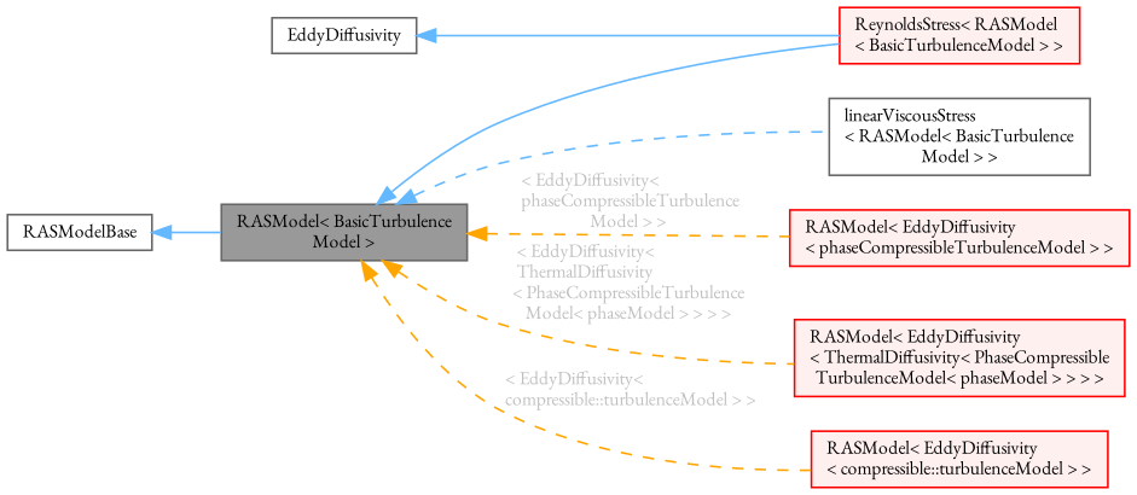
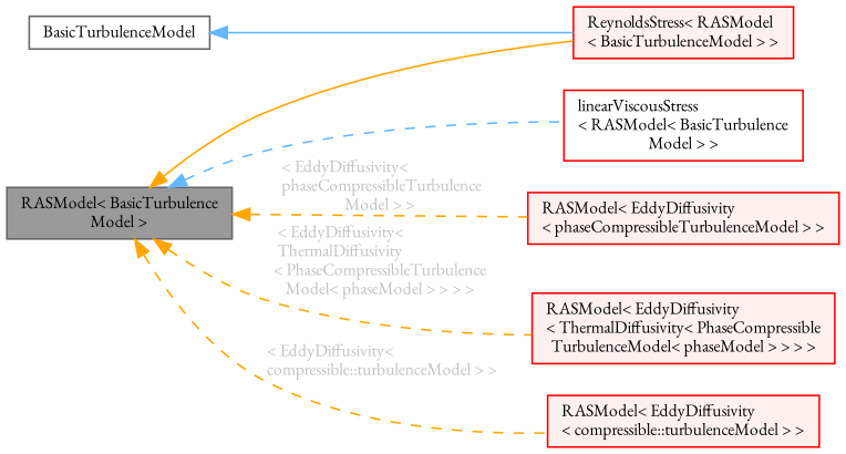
  digraph {
    fontname="EB Garamond"
    rankdir=LR
    node [color=gray40 fillcolor="#FFF0F0" fontname="EB Garamond" fontsize=10 shape=box style=filled]
    edge [color=steelblue1 dir=back fontname="EB Garamond" fontsize=10 labelfontname=Helvetica labelfontsize=10 style=dashed]
    n1 [fillcolor=grey60 fontcolor=black height=0.2 label="RASModel\< BasicTurbulence\lModel \>" width=0.4]
    n2 [color=red height=0.2 label="ReynoldsStress\< RASModel\l\< BasicTurbulenceModel \> \>" width=0.4]
-   n3 [fillcolor=white height=0.2 label="linearViscousStress\l\< RASModel\< BasicTurbulence\lModel \> \>" width=0.4]
+   n3 [color=red fillcolor=white height=0.2 label="linearViscousStress\l\< RASModel\< BasicTurbulence\lModel \> \>" width=0.4]
    n4 [color=red height=0.2 label="RASModel\< EddyDiffusivity\l\< phaseCompressibleTurbulenceModel \> \>" width=0.4]
    n5 [color=red height=0.2 label="RASModel\< EddyDiffusivity\l\< ThermalDiffusivity\< PhaseCompressible\lTurbulenceModel\< phaseModel \> \> \> \>" width=0.4]
    n6 [color=red height=0.2 label="RASModel\< EddyDiffusivity\l\< compressible::turbulenceModel \> \>" width=0.4]
-   n7 [fillcolor=white height=0.2 label=RASModelBase width=0.4]
-   n8 [fillcolor=white height=0.2 label=EddyDiffusivity width=0.4]
-   n1 -> n2 [style=solid]
+   n8 [fillcolor=white height=0.2 label=BasicTurbulenceModel width=0.4]
+   n1 -> n2 [color=orange style=solid]
    n1 -> n3
    n1 -> n4 [color=orange fontcolor=grey label=" \< EddyDiffusivity\<\l phaseCompressibleTurbulence\lModel \> \>"]
    n1 -> n5 [color=orange fontcolor=grey label=" \< EddyDiffusivity\<\l ThermalDiffusivity\l\< PhaseCompressibleTurbulence\lModel\< phaseModel \> \> \> \>"]
    n1 -> n6 [color=orange fontcolor=grey label=" \< EddyDiffusivity\<\l compressible::turbulenceModel \> \>"]
-   n7 -> n1 [style=solid]
    n8 -> n2 [style=solid]
  }
